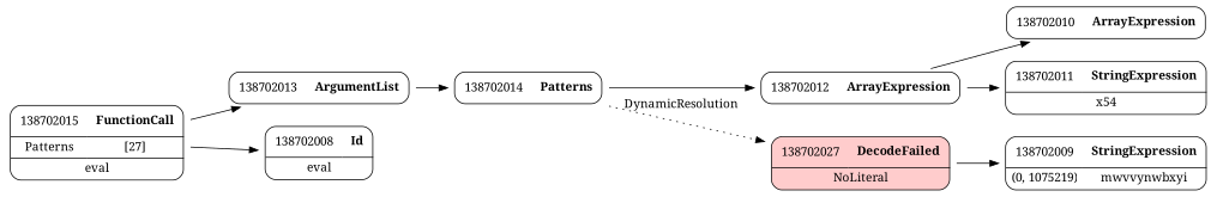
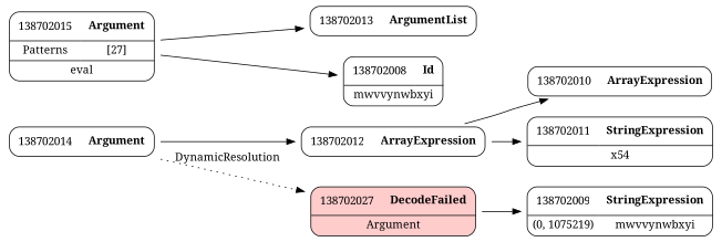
  digraph {
    fontname="Noto Serif"
    rankdir=LR
    node [fontname="Noto Serif" shape=none]
    edge [fontname="Noto Serif" weight=2]
    n1 [label=<<TABLE border='1' cellspacing='0' cellpadding='10' style='rounded' ><TR><TD border='0'>138702012</TD><TD border='0'><B>ArrayExpression</B></TD></TR></TABLE>>]
    n2 [label=<<TABLE border='1' cellspacing='0' cellpadding='10' style='rounded' ><TR><TD border='0'>138702010</TD><TD border='0'><B>ArrayExpression</B></TD></TR></TABLE>>]
    n3 [label=<<TABLE border='1' cellspacing='0' cellpadding='10' style='rounded' ><TR><TD border='0'>138702011</TD><TD border='0'><B>StringExpression</B></TD></TR><HR/><TR><TD border='0' cellpadding='5' colspan='2'>x54</TD></TR></TABLE>>]
    n4 [label=<<TABLE border='1' cellspacing='0' cellpadding='10' style='rounded' ><TR><TD border='0'>138702009</TD><TD border='0'><B>StringExpression</B></TD></TR><HR/><TR><TD border='0' cellpadding='5'>(0, 1075219)</TD><TD border='0' cellpadding='5'>mwvvynwbxyi</TD></TR></TABLE>>]
    n5 [label=<<TABLE border='1' cellspacing='0' cellpadding='10' style='rounded' ><TR><TD border='0'>138702013</TD><TD border='0'><B>ArgumentList</B></TD></TR></TABLE>>]
-   n6 [label=<<TABLE border='1' cellspacing='0' cellpadding='10' style='rounded' ><TR><TD border='0'>138702014</TD><TD border='0'><B>Patterns</B></TD></TR></TABLE>>]
-   n7 [label=<<TABLE border='1' cellspacing='0' cellpadding='10' style='rounded' bgcolor='#FFCCCC' ><TR><TD border='0'>138702027</TD><TD border='0'><B>DecodeFailed</B></TD></TR><HR/><TR><TD border='0' cellpadding='5' colspan='2'>NoLiteral</TD></TR></TABLE>>]
-   n8 [label=<<TABLE border='1' cellspacing='0' cellpadding='10' style='rounded' ><TR><TD border='0'>138702015</TD><TD border='0'><B>FunctionCall</B></TD></TR><HR/><TR><TD border='0' cellpadding='5'>Patterns</TD><TD border='0' cellpadding='5'>[27]</TD></TR><HR/><TR><TD border='0' cellpadding='5' colspan='2'>eval</TD></TR></TABLE>>]
-   n9 [label=<<TABLE border='1' cellspacing='0' cellpadding='10' style='rounded' ><TR><TD border='0'>138702008</TD><TD border='0'><B>Id</B></TD></TR><HR/><TR><TD border='0' cellpadding='5' colspan='2'>eval</TD></TR></TABLE>>]
+   n6 [label=<<TABLE border='1' cellspacing='0' cellpadding='10' style='rounded' ><TR><TD border='0'>138702014</TD><TD border='0'><B>Argument</B></TD></TR></TABLE>>]
+   n7 [label=<<TABLE border='1' cellspacing='0' cellpadding='10' style='rounded' bgcolor='#FFCCCC' ><TR><TD border='0'>138702027</TD><TD border='0'><B>DecodeFailed</B></TD></TR><HR/><TR><TD border='0' cellpadding='5' colspan='2'>Argument</TD></TR></TABLE>>]
+   n8 [label=<<TABLE border='1' cellspacing='0' cellpadding='10' style='rounded' ><TR><TD border='0'>138702015</TD><TD border='0'><B>Argument</B></TD></TR><HR/><TR><TD border='0' cellpadding='5'>Patterns</TD><TD border='0' cellpadding='5'>[27]</TD></TR><HR/><TR><TD border='0' cellpadding='5' colspan='2'>eval</TD></TR></TABLE>>]
+   n9 [label=<<TABLE border='1' cellspacing='0' cellpadding='10' style='rounded' ><TR><TD border='0'>138702008</TD><TD border='0'><B>Id</B></TD></TR><HR/><TR><TD border='0' cellpadding='5' colspan='2'>mwvvynwbxyi</TD></TR></TABLE>>]
    n1 -> n2
    n1 -> n3
-   n5 -> n6
    n6 -> n1
    n6 -> n7 [label=DynamicResolution style=dotted weight=""]
    n7 -> n4
    n8 -> n5
    n8 -> n9
  }
